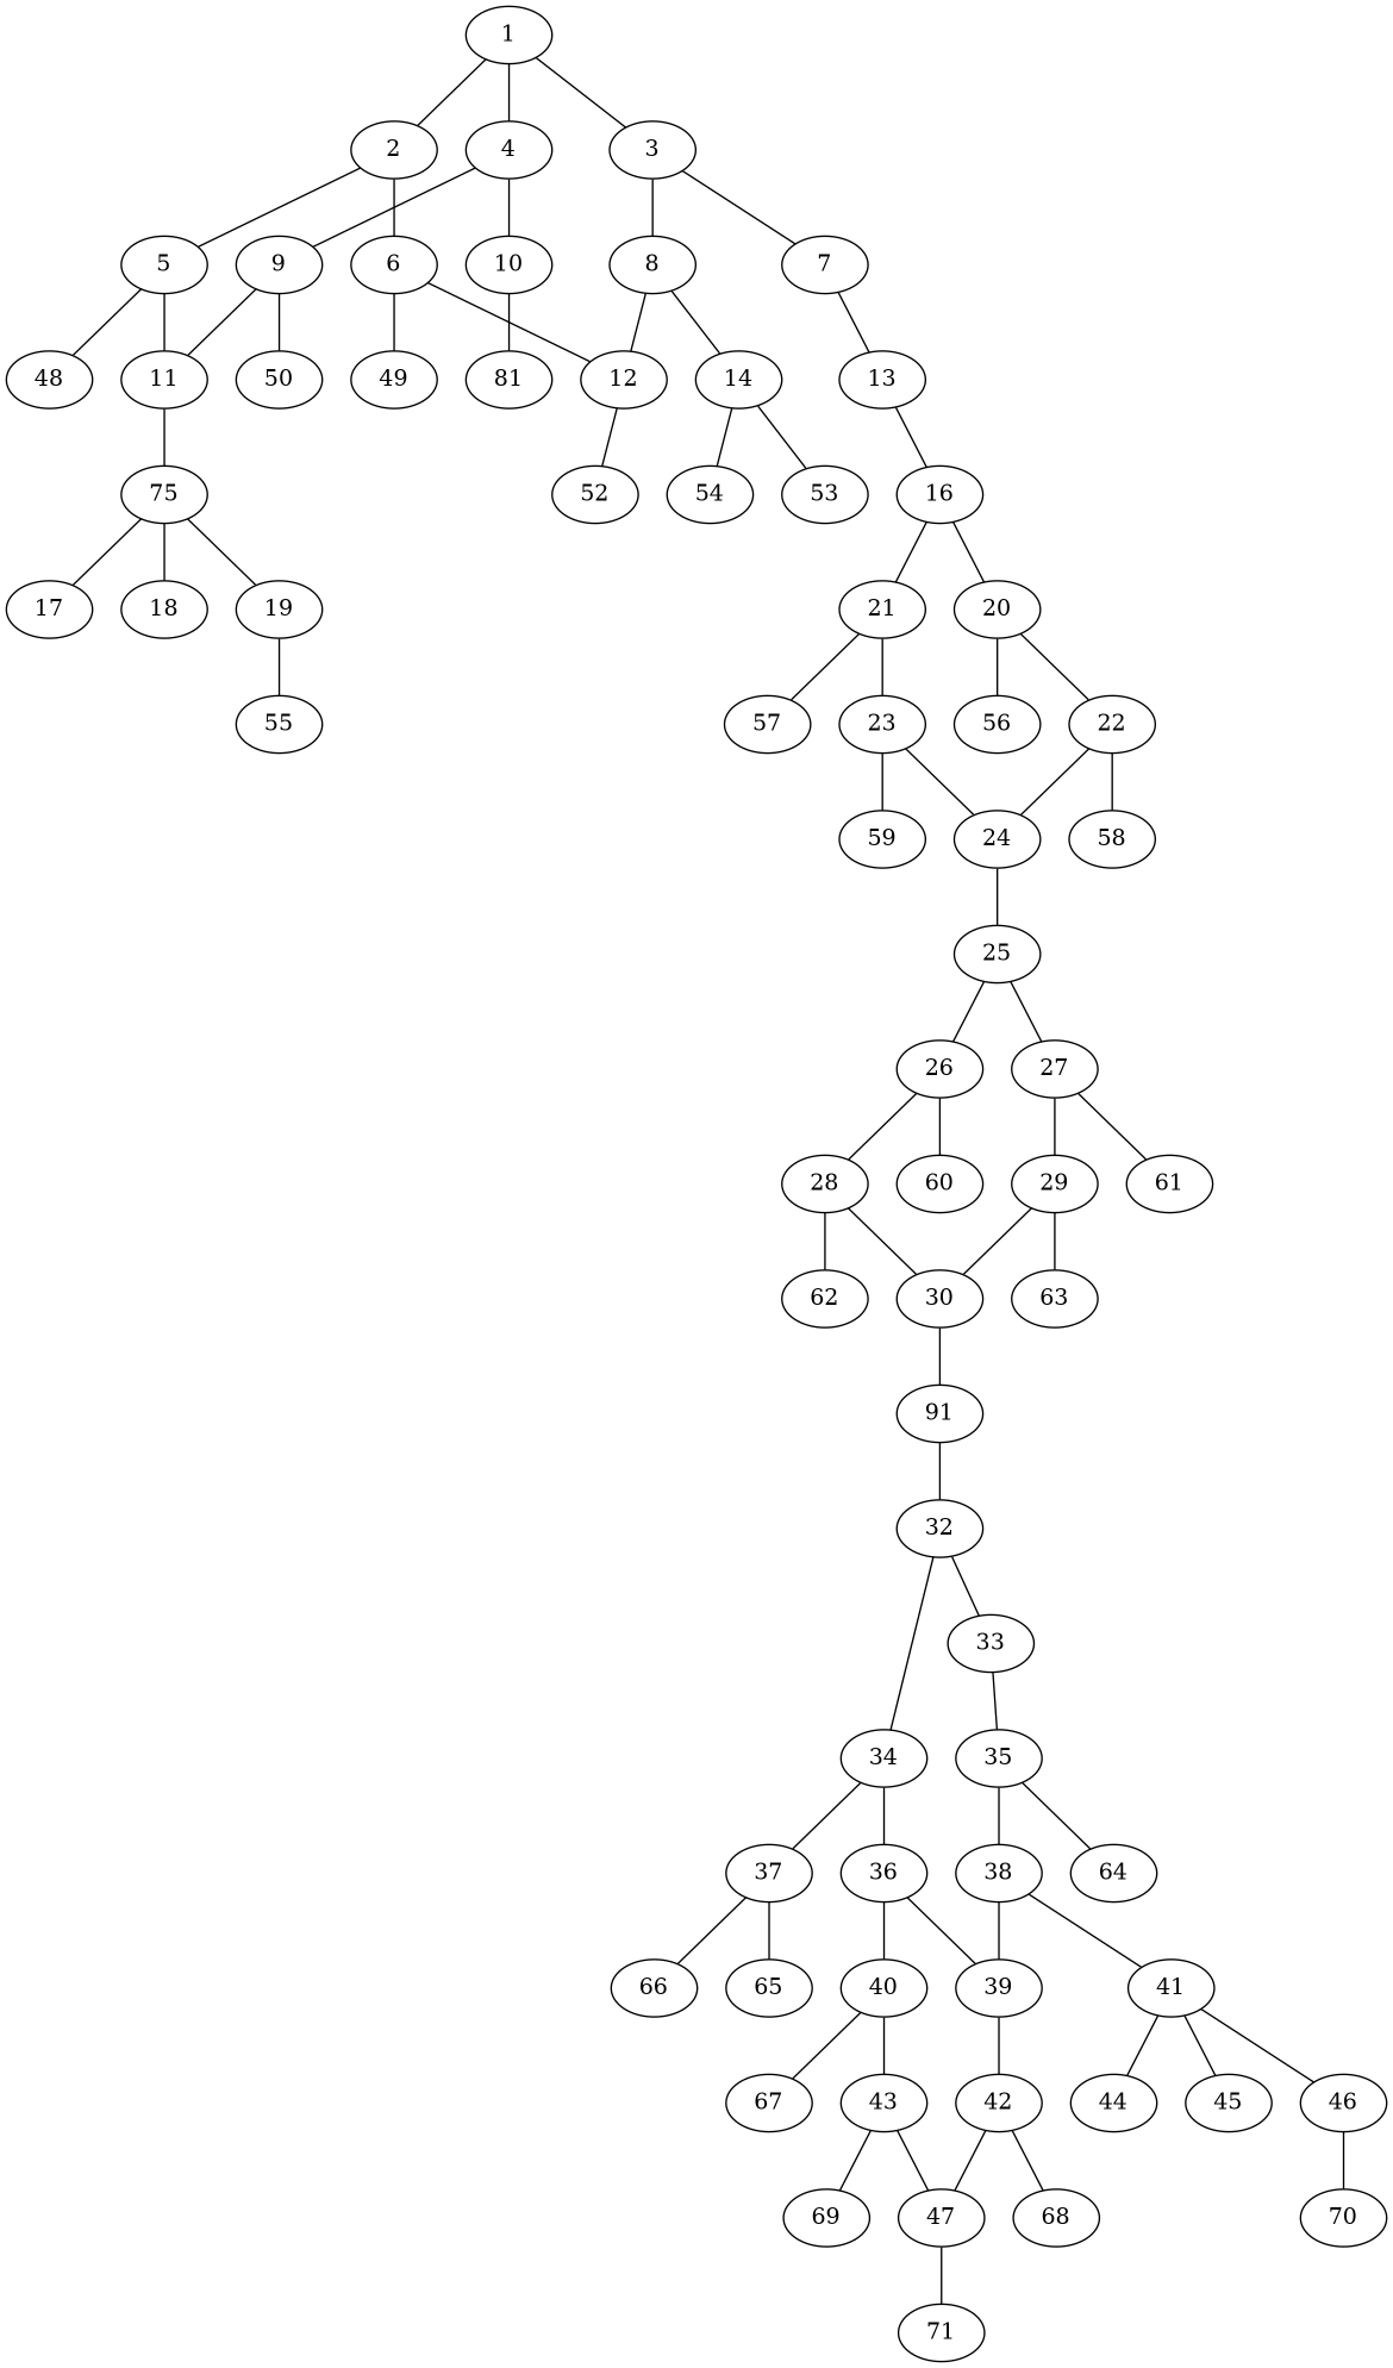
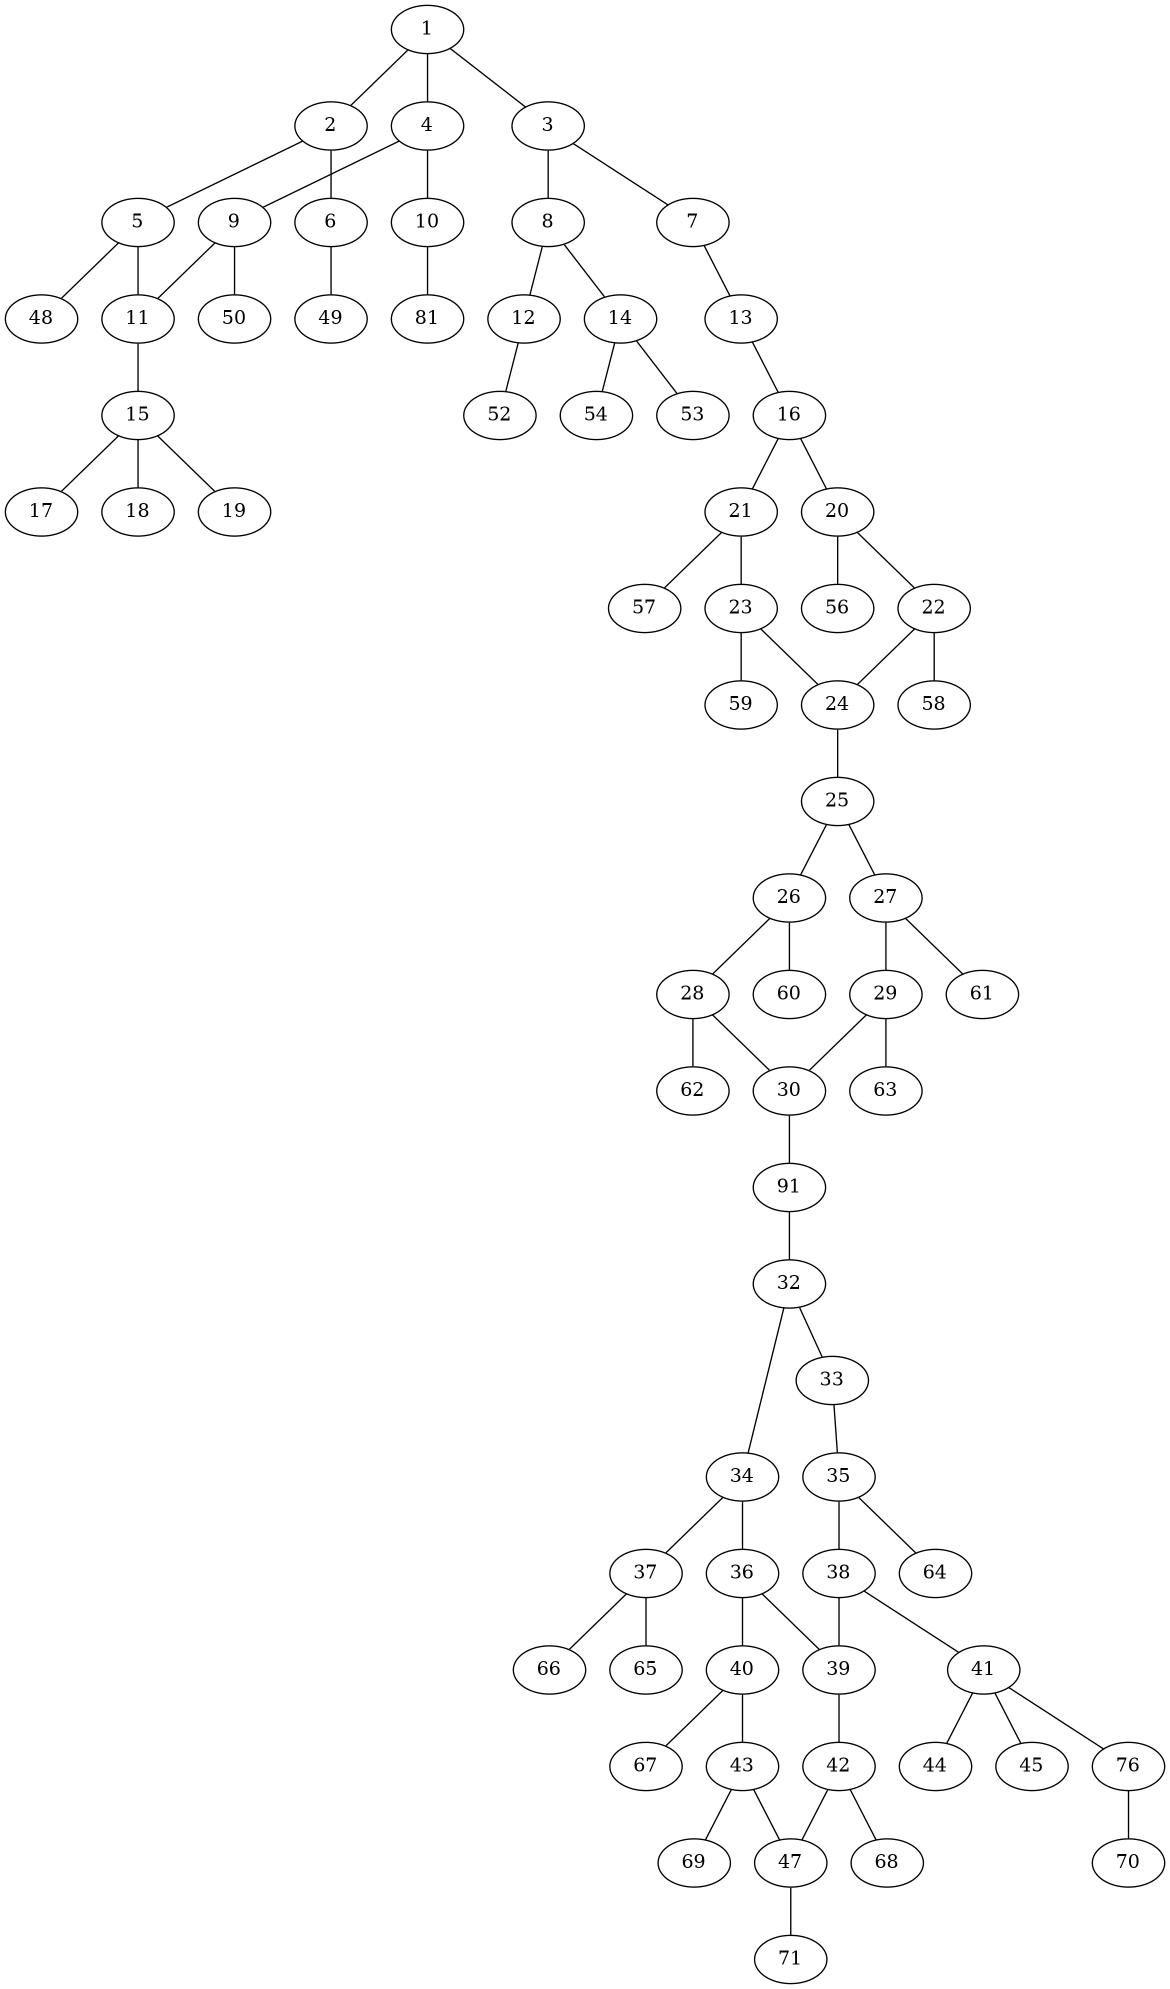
  graph {
    node [chem=C]
    edge [valence=1]
    1
    2
    3
    4
    5
    6
    7 [chem=N]
    8
    9
    10 [chem=O]
    11
    48 [chem=H]
    12
    49 [chem=H]
    13 [chem=N]
    14 [chem=N]
    50 [chem=H]
    n18 [chem=H label=81]
-   15 [chem=S label=75]
+   15 [chem=S]
    52 [chem=H]
    16
    53 [chem=H]
    54 [chem=H]
    17 [chem=O]
    18 [chem=O]
    19 [chem=O]
    20
    21
-   55 [chem=H]
    22
    56 [chem=H]
    23
    57 [chem=H]
    24
    58 [chem=H]
    59 [chem=H]
    25
    26
    27
    28
    60 [chem=H]
    29
    61 [chem=H]
    30
    62 [chem=H]
    63 [chem=H]
    n47 [chem=N label=91]
    32 [chem=N]
    33
    34
    35
    36
    37 [chem=N]
    38
    64 [chem=H]
    39
    40
    65 [chem=H]
    66 [chem=H]
    41 [chem=S]
    42
    43
    67 [chem=H]
    44 [chem=O]
    45 [chem=O]
-   46 [chem=O]
+   46 [chem=O label=76]
    47
    68 [chem=H]
    69 [chem=H]
    70 [chem=H]
    71 [chem=H]
    1 -- 2
    1 -- 3 [valence=2]
    1 -- 4
    2 -- 5
    2 -- 6 [valence=2]
    3 -- 7
    3 -- 8
    4 -- 9 [valence=2]
    4 -- 10
    5 -- 11 [valence=2]
    5 -- 48
-   6 -- 12
    6 -- 49
    7 -- 13 [valence=2]
    8 -- 12 [valence=2]
    8 -- 14
    9 -- 11
    9 -- 50
    10 -- n18
    11 -- 15
    12 -- 52
    13 -- 16
    14 -- 53
    14 -- 54
    15 -- 17 [valence=2]
    15 -- 18 [valence=2]
    15 -- 19
    16 -- 20 [valence=2]
    16 -- 21
-   19 -- 55
    20 -- 22
    20 -- 56
    21 -- 23 [valence=2]
    21 -- 57
    22 -- 24 [valence=2]
    22 -- 58
    23 -- 24
    23 -- 59
    24 -- 25
    25 -- 26 [valence=2]
    25 -- 27
    26 -- 28
    26 -- 60
    27 -- 29 [valence=2]
    27 -- 61
    28 -- 30 [valence=2]
    28 -- 62
    29 -- 30
    29 -- 63
    30 -- n47
    n47 -- 32 [valence=2]
    32 -- 33
    32 -- 34
    33 -- 35 [valence=2]
    34 -- 36 [valence=2]
    34 -- 37
    35 -- 38
    35 -- 64
    36 -- 39
    36 -- 40
    37 -- 65
    37 -- 66
    38 -- 39 [valence=2]
    38 -- 41
    39 -- 42
    40 -- 43 [valence=2]
    40 -- 67
    41 -- 44 [valence=2]
    41 -- 45 [valence=2]
    41 -- 46
    42 -- 47 [valence=2]
    42 -- 68
    43 -- 47
    43 -- 69
    46 -- 70
    47 -- 71
  }
